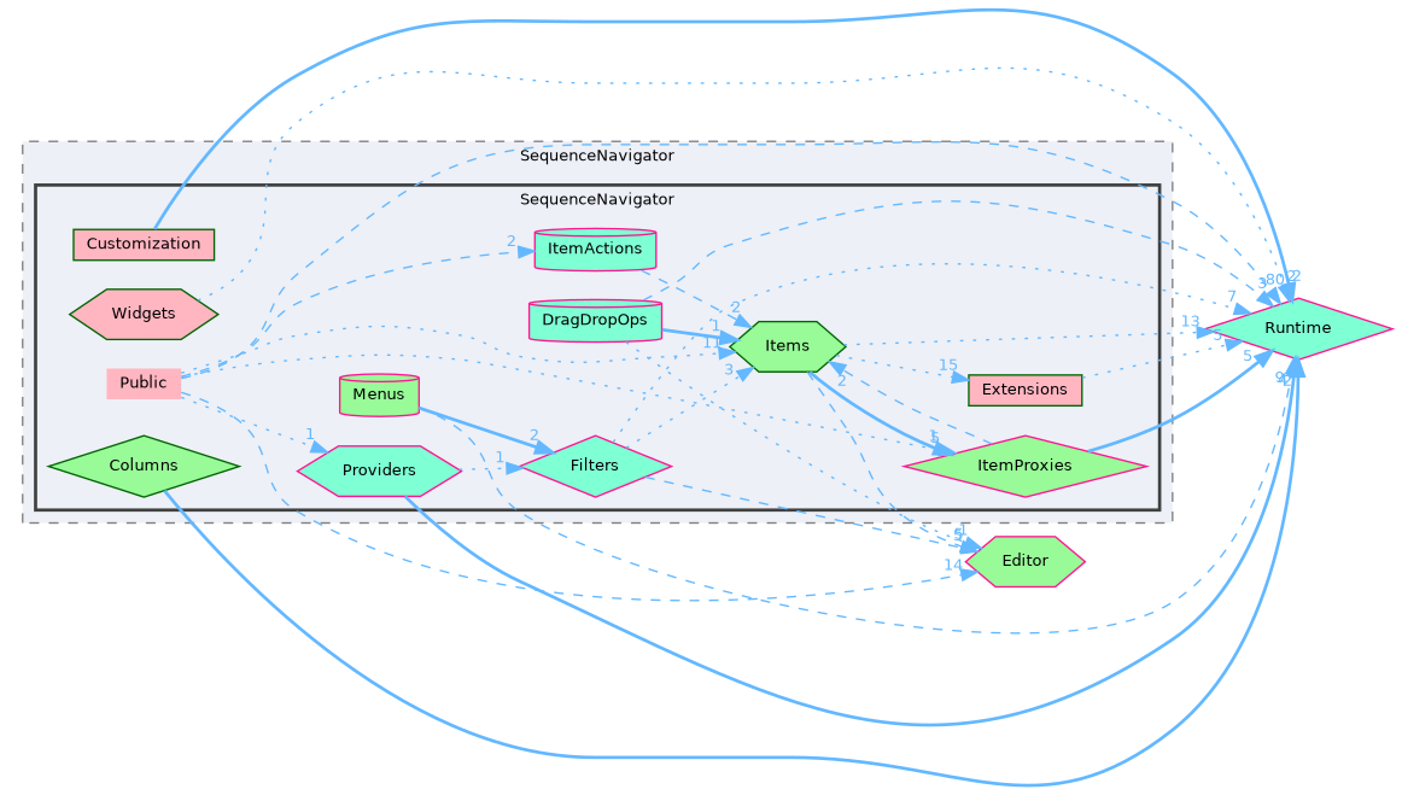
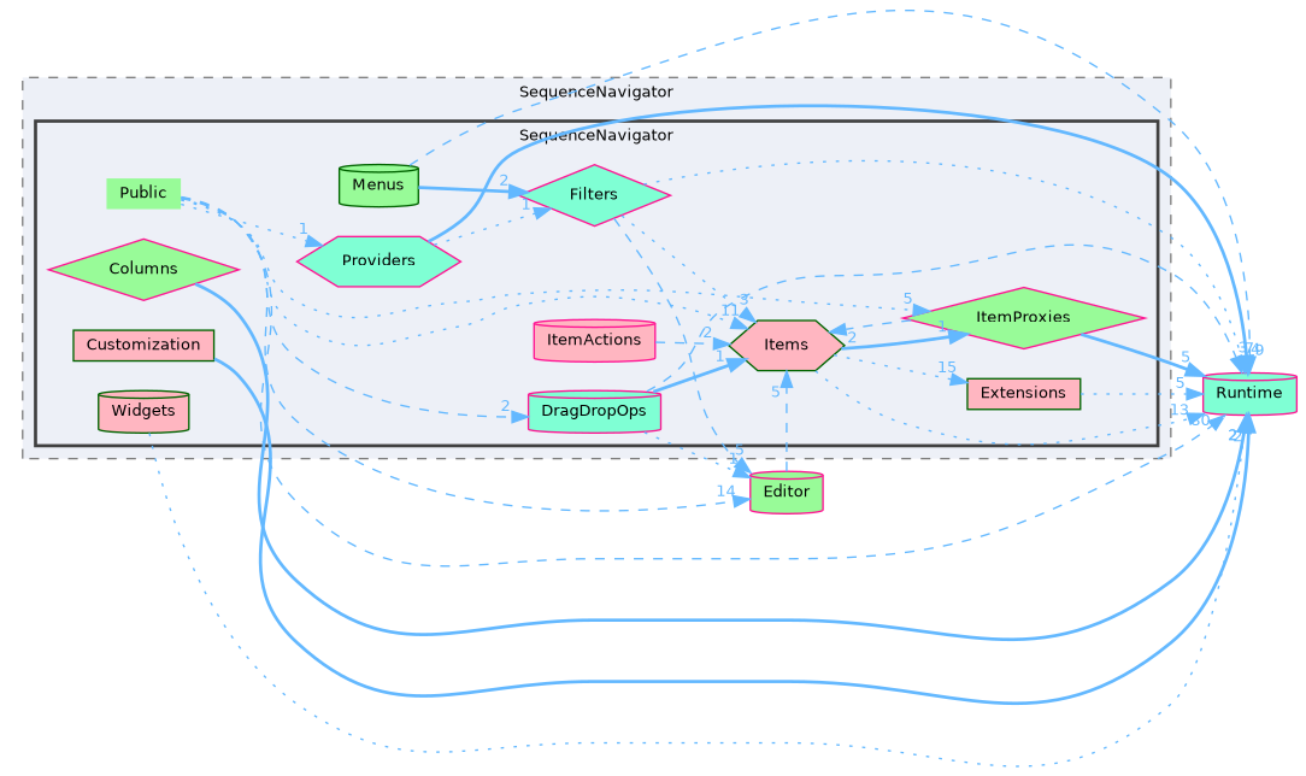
  digraph {
    compound=true
    rankdir=LR
    node [color=deeppink fillcolor=palegreen fontname=Helvetica fontsize=10 shape=diamond style=filled]
    edge [color=steelblue1 fontcolor=steelblue1 fontname=Helvetica fontsize=10 headlabel=2 labeldistance=1.5 labelfontname=Helvetica labelfontsize=10 style=dotted]
-   n1 [fillcolor=lightpink height=0.2 label=Public shape=plaintext width=0.4]
-   n2 [color=darkgreen height=0.2 label=Columns width=0.4]
+   n1 [height=0.2 label=Public shape=plaintext width=0.4]
+   n2 [height=0.2 label=Columns width=0.4]
    n3 [color=darkgreen fillcolor=lightpink height=0.2 label=Customization shape=box width=0.4]
    n4 [fillcolor=aquamarine height=0.2 label=DragDropOps shape=cylinder width=0.4]
    n5 [color=darkgreen fillcolor=lightpink height=0.2 label=Extensions shape=box width=0.4]
    n6 [fillcolor=aquamarine height=0.2 label=Filters width=0.4]
-   n7 [fillcolor=aquamarine height=0.2 label=ItemActions shape=cylinder width=0.4]
+   n7 [fillcolor=lightpink height=0.2 label=ItemActions shape=cylinder width=0.4]
    n8 [height=0.2 label=ItemProxies width=0.4]
-   n9 [color=darkgreen height=0.2 label=Items shape=hexagon width=0.4]
-   n10 [height=0.2 label=Menus shape=cylinder width=0.4]
+   n9 [color=darkgreen fillcolor=lightpink height=0.2 label=Items shape=hexagon width=0.4]
+   n10 [color=darkgreen height=0.2 label=Menus shape=cylinder width=0.4]
    n11 [fillcolor=aquamarine height=0.2 label=Providers shape=hexagon width=0.4]
-   n12 [color=darkgreen fillcolor=lightpink height=0.2 label=Widgets shape=hexagon width=0.4]
-   n13 [fillcolor=aquamarine height=0.2 label=Runtime width=0.4]
-   n14 [height=0.2 label=Editor shape=hexagon width=0.4]
+   n12 [color=darkgreen fillcolor=lightpink height=0.2 label=Widgets shape=cylinder width=0.4]
+   n13 [fillcolor=aquamarine height=0.2 label=Runtime shape=cylinder width=0.4]
+   n14 [height=0.2 label=Editor shape=cylinder width=0.4]
    subgraph cluster_1 {
      bgcolor="#edf0f7"
      fontname=Helvetica
      fontsize=10
      label=SequenceNavigator
      pencolor=grey50
      style="filled,dashed"
      subgraph cluster_2 {
        bgcolor="#edf0f7"
        fontname=Helvetica
        fontsize=10
        label=SequenceNavigator
        pencolor=grey25
        style="filled,bold"
        n1
        n2
        n3
        n4
        n5
        n6
        n7
        n8
        n9
        n10
        n11
        n12
      }
    }
-   n1 -> n7 [style=dashed]
+   n1 -> n4 [style=dashed]
    n1 -> n8 [headlabel=5]
    n1 -> n9 [headlabel=11]
    n1 -> n11 [headlabel=1]
    n1 -> n13 [headlabel=80 style=dashed]
    n1 -> n14 [headlabel=14 style=dashed]
    n2 -> n13 [style=bold]
    n3 -> n13 [style=bold]
    n4 -> n9 [headlabel=1 style=bold]
    n4 -> n13 [headlabel=3 style=dashed]
    n4 -> n14 [headlabel=1]
    n5 -> n13 [headlabel=5]
    n6 -> n9 [headlabel=3]
    n6 -> n13 [headlabel=7]
    n6 -> n14 [headlabel=5 style=dashed]
    n7 -> n9 [style=dashed]
    n8 -> n9 [style=dashed]
    n8 -> n13 [headlabel=5 style=bold]
    n9 -> n5 [headlabel=15]
    n9 -> n8 [headlabel=1 style=bold]
    n9 -> n13 [headlabel=13]
-   n9 -> n14 [headlabel=5 style=dashed]
+   n14 -> n9 [headlabel=5 style=dashed]
    n10 -> n6 [style=bold]
    n10 -> n13 [headlabel=9 style=dashed]
    n11 -> n6 [headlabel=1]
    n11 -> n13 [headlabel=4 style=bold]
    n12 -> n13
  }
